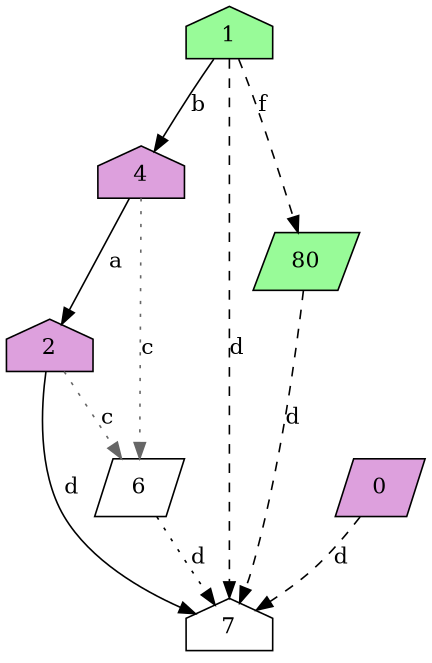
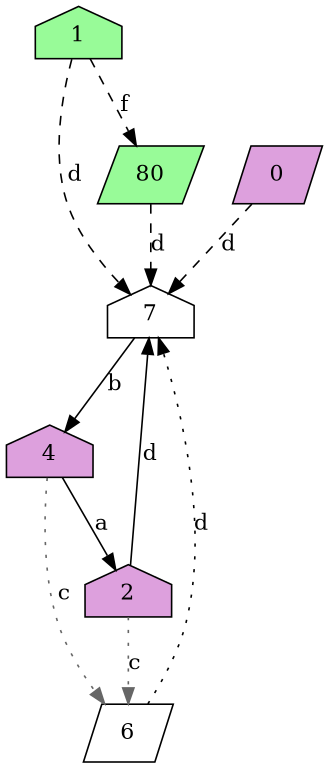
  strict digraph {
    node [fillcolor=plum shape=house style=filled]
    edge [color=black style=dashed]
    1 [fillcolor=palegreen]
    4
    7 [fillcolor=white]
    n4 [fillcolor=palegreen label=80 shape=parallelogram]
    2
    6 [fillcolor=white shape=parallelogram]
    0 [shape=parallelogram]
-   1 -> 4 [label=b style=solid]
+   7 -> 4 [label=b style=solid]
    1 -> 7 [label=d]
    1 -> n4 [label=f]
    4 -> 2 [label=a style=solid]
    4 -> 6 [color=gray40 label=c style=dotted]
    n4 -> 7 [label=d]
    2 -> 7 [label=d style=solid]
    2 -> 6 [color=gray40 label=c style=dotted]
    6 -> 7 [label=d style=dotted]
    0 -> 7 [label=d]
  }
